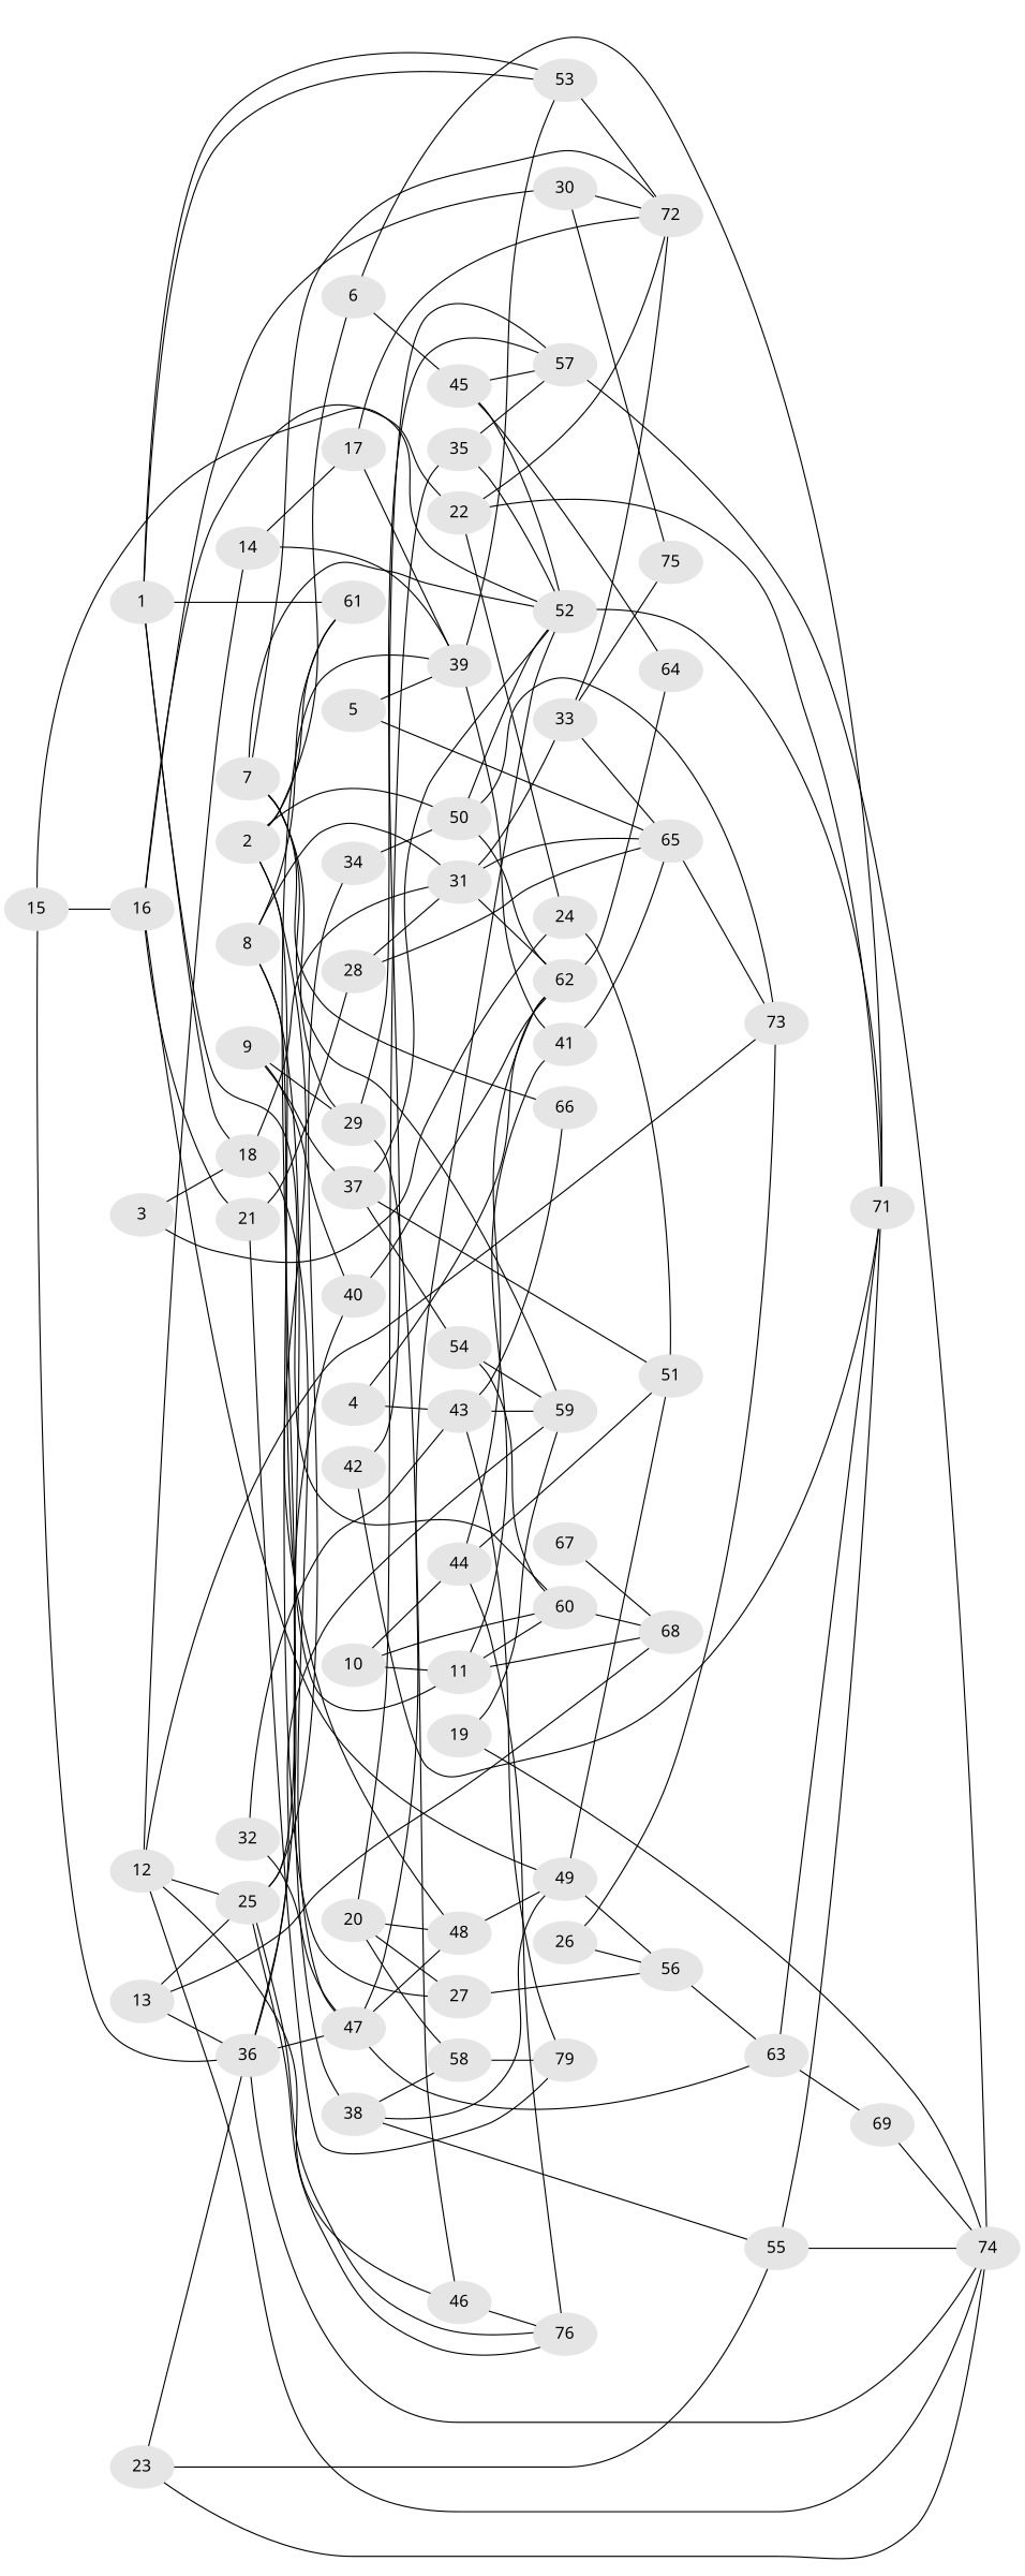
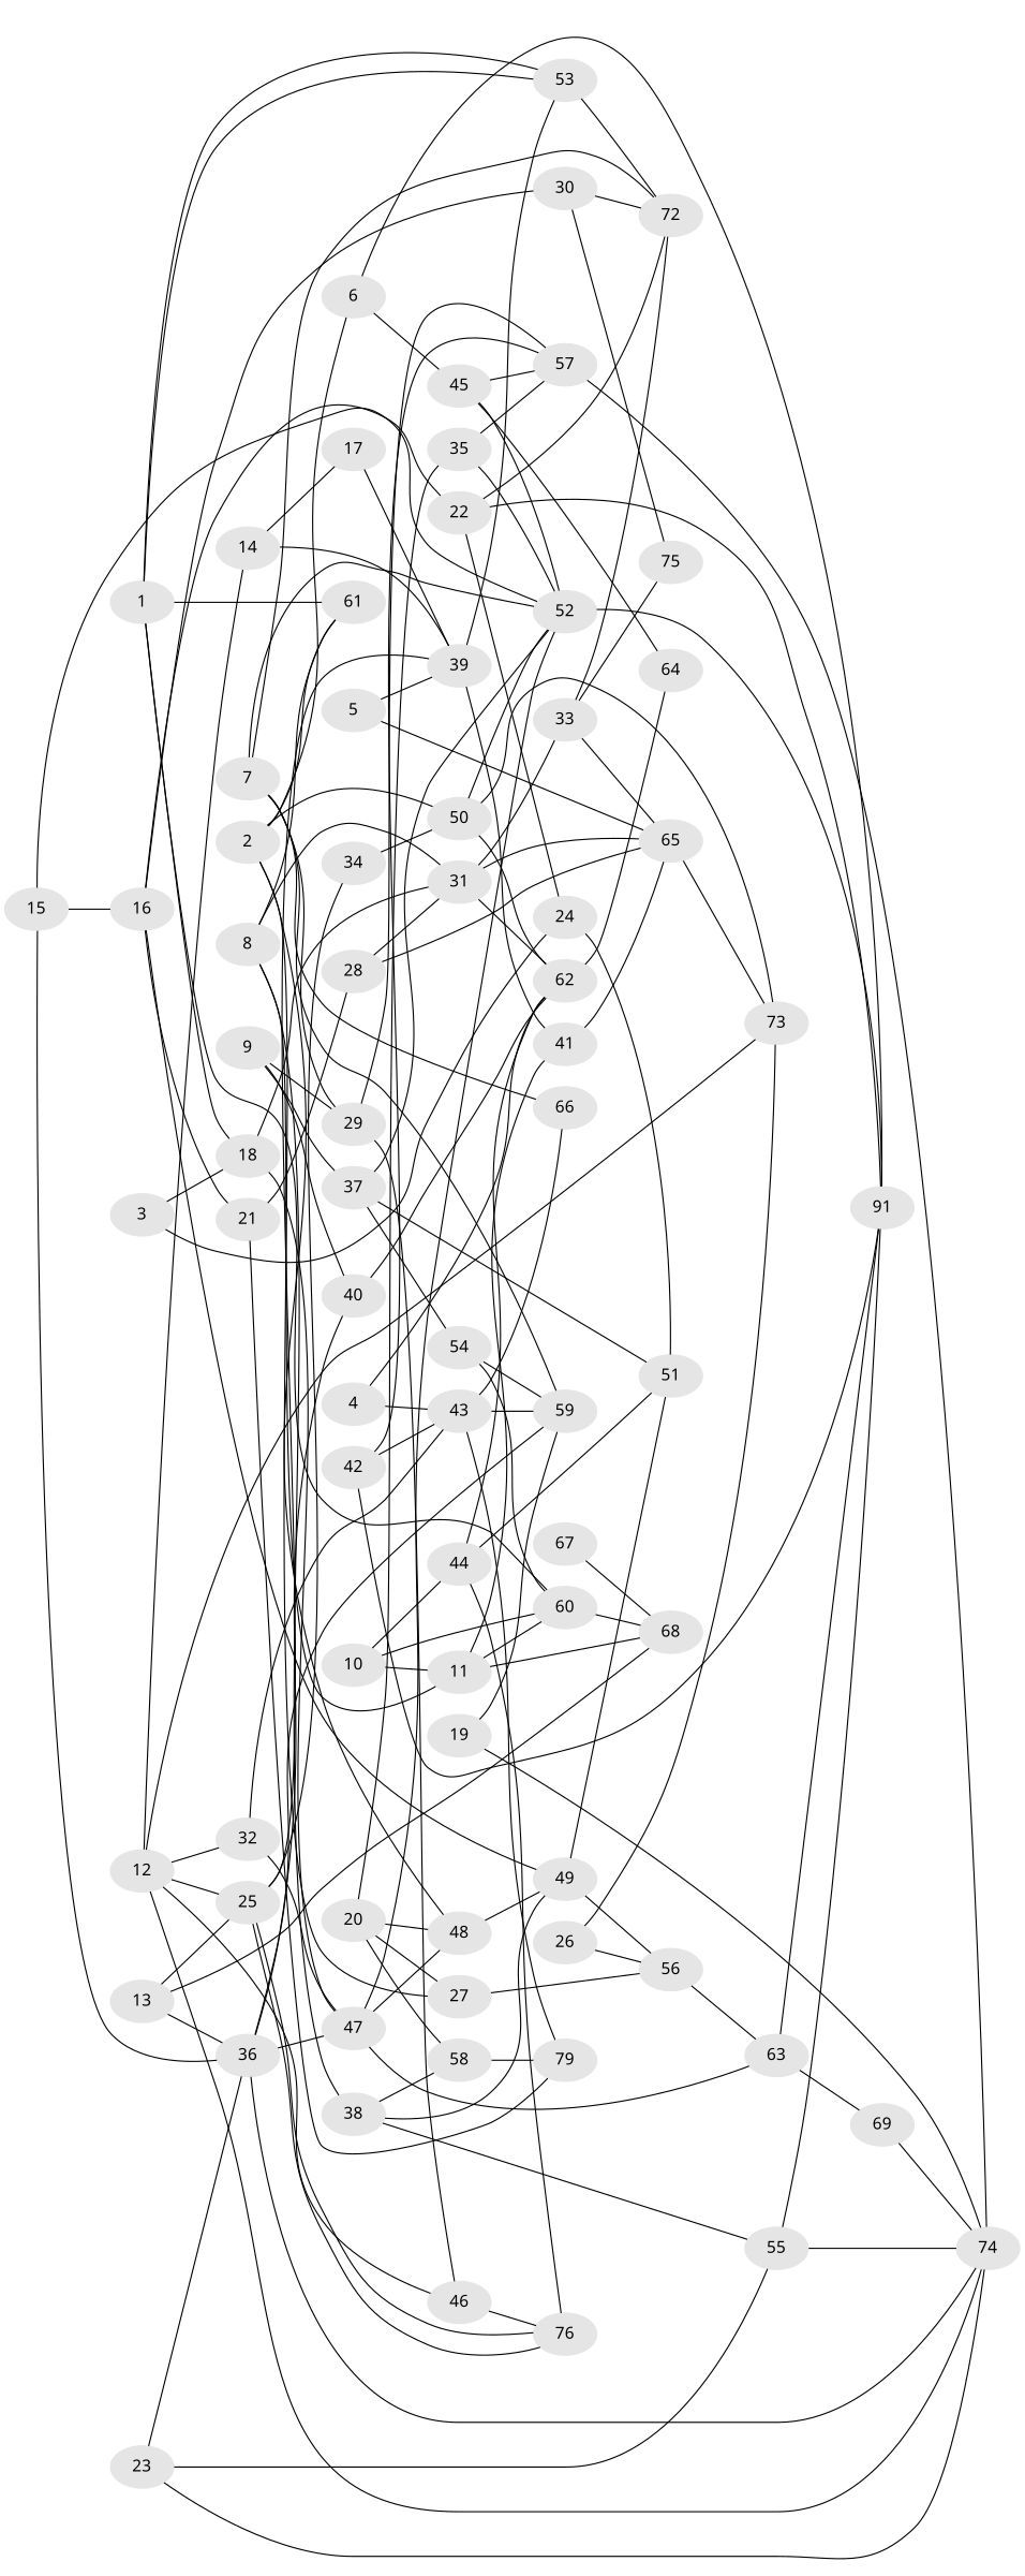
  graph {
    fontname="Noto Sans"
    rankdir=LR
    node [color=gray90 fontname="Noto Sans" style=filled]
    edge [fontname="Noto Sans"]
    1
    18
    53
    60
    61
    31
    47
    72
    68
    2
    6
    27
    48
    50
    45
-   71
+   71 [label=91]
    56
    49
    62
    52
    73
    3
    24
    51
    4
    43
    59
    66
    n29 [label=79]
    64
    5
    39
    65
    41
    57
    7
    29
    46
    8
    11
    38
    33
    58
    55
    9
    37
    40
    54
    10
    44
    76
    12
    14
    25
    32
    74
    17
    34
    13
    36
    15
    16
    21
    22
    30
    28
    75
    63
    19
    20
    35
    23
    26
    42
    69
    67
    1 -- 18
    1 -- 53
    1 -- 53
    1 -- 60
    1 -- 61
    18 -- 31
    18 -- 47
    53 -- 72
    60 -- 68
    31 -- 62
    31 -- 65
    31 -- 33
    47 -- 48
    47 -- 52
    47 -- 63
    2 -- 61
    2 -- 6
    2 -- 27
    2 -- 48
    2 -- 50
    6 -- 45
    6 -- 71
    27 -- 56
    48 -- 49
    50 -- 62
    50 -- 52
    50 -- 73
    45 -- 52
    45 -- 64
    45 -- 57
    56 -- 63
    49 -- 56
    49 -- 51
    62 -- 64
    52 -- 71
    3 -- 18
    3 -- 24
    24 -- 51
    4 -- 62
    4 -- 43
    43 -- 59
    43 -- 66
    43 -- n29
    5 -- 39
    5 -- 65
    39 -- 53
    39 -- 41
    65 -- 73
    41 -- 65
    57 -- 74
    7 -- 72
    7 -- 52
    7 -- 59
    7 -- 66
    7 -- 29
    29 -- 57
    29 -- 46
    46 -- 76
    8 -- 61
    8 -- 31
    8 -- 11
    8 -- 38
    11 -- 60
    11 -- 68
    11 -- 41
    38 -- 49
    38 -- 58
    38 -- 55
    33 -- 72
    33 -- 65
    33 -- 75
    58 -- n29
    55 -- 71
    55 -- 74
    9 -- 29
    9 -- 37
    9 -- 40
    37 -- 52
    37 -- 51
    37 -- 54
    40 -- 62
    54 -- 60
    54 -- 59
    10 -- 60
    10 -- 11
    10 -- 44
    44 -- 62
    44 -- 51
    44 -- 76
    12 -- 73
    12 -- 46
    12 -- 14
    12 -- 25
+   12 -- 32
    12 -- 74
    14 -- 39
    14 -- 17
    25 -- 39
    25 -- 76
    25 -- 76
    25 -- 34
    32 -- 47
    32 -- 43
-   17 -- 72
    17 -- 39
    34 -- 50
    13 -- 68
    13 -- 25
    13 -- 36
    36 -- 47
    36 -- 59
    36 -- 40
    36 -- 74
    15 -- 52
    15 -- 36
    15 -- 16
    16 -- 49
    16 -- 21
    16 -- 22
    16 -- 30
    21 -- n29
    21 -- 28
    22 -- 72
    22 -- 71
    22 -- 24
    30 -- 72
    30 -- 75
    28 -- 31
    28 -- 65
    63 -- 71
    63 -- 69
    19 -- 59
    19 -- 74
    20 -- 27
    20 -- 48
    20 -- 58
    20 -- 35
    35 -- 52
    35 -- 57
    23 -- 55
    23 -- 74
    23 -- 36
    26 -- 56
    26 -- 73
    42 -- 71
+   42 -- 43
    42 -- 57
    69 -- 74
    67 -- 68
  }
